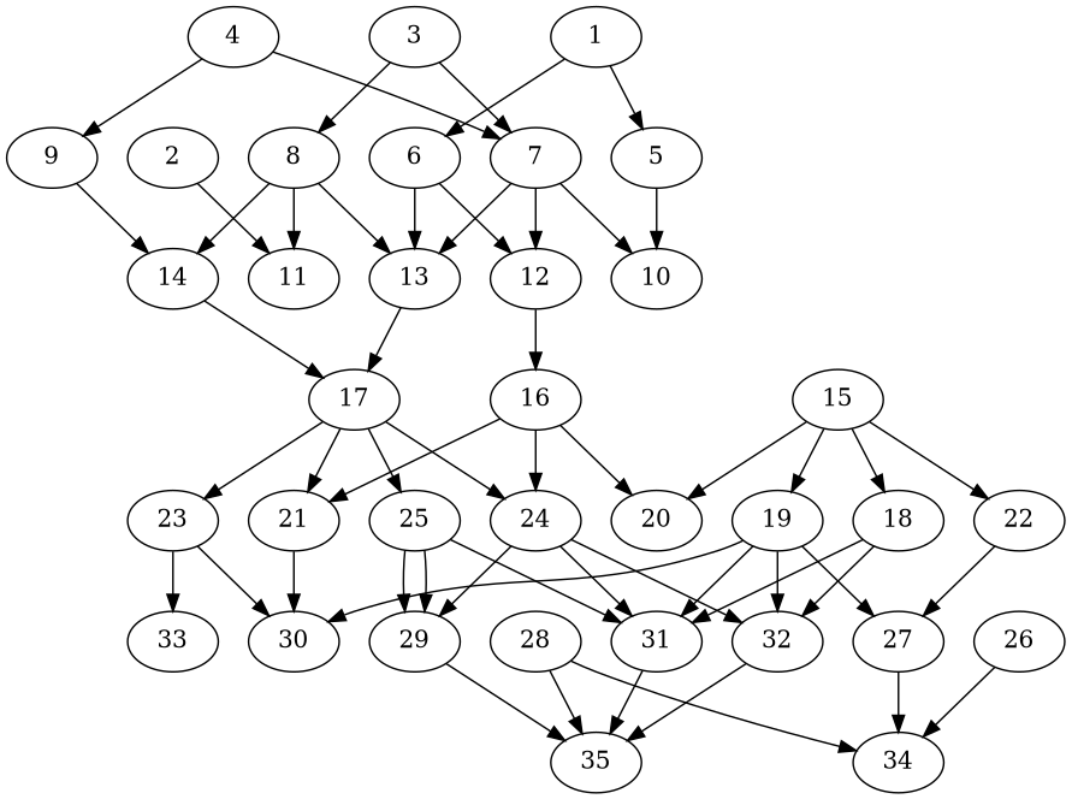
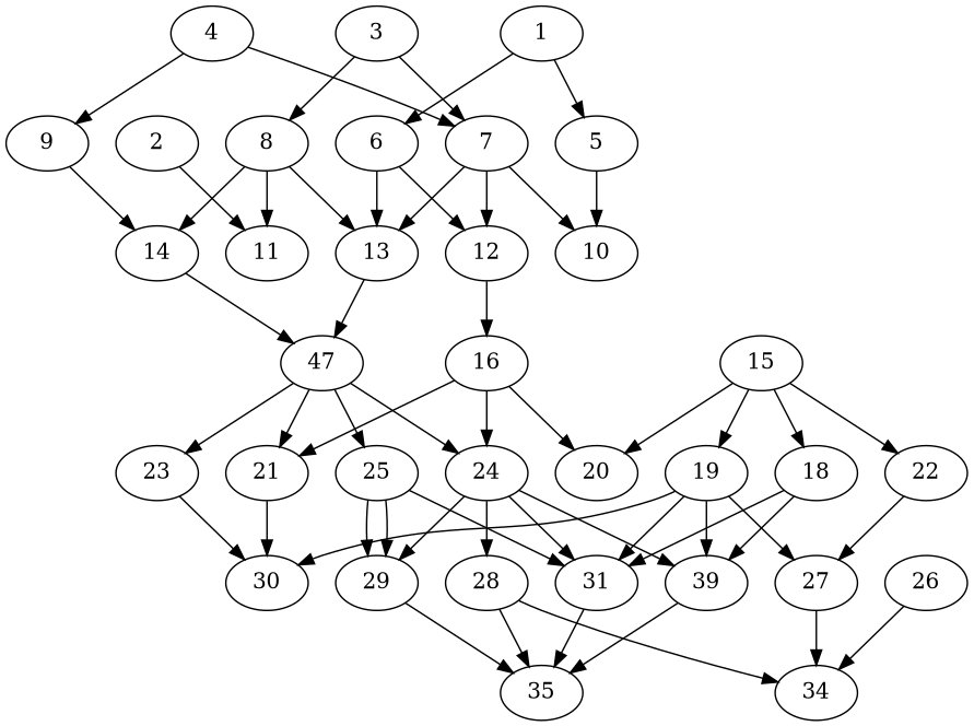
  digraph {
    fontname="DejaVu Serif"
    node [alpha=0.06 fontname="DejaVu Serif"]
    edge [fontname="DejaVu Serif"]
    1 [alpha=0.17 expect_size=175113698144219200]
    5 [alpha=0.11 expect_size=493938262774237888512]
    6 [alpha=0.08 expect_size=1877955032628854784000]
    10 [alpha=0.19 expect_size=30083197388437164]
    12 [alpha=0.13 expect_size=31920194435074228224]
    13 [alpha=0.19 expect_size=33979487441712368]
    16 [alpha=0.01 expect_size=462163146775827968]
-   17 [alpha=0.08 expect_size=556101286098248925184]
+   17 [alpha=0.08 expect_size=556101286098248925184 label=47]
    2 [alpha=0.18 expect_size=144522509634665152]
    11 [alpha=0.05 expect_size=32320187227734764]
    9 [alpha=0.07 expect_size=2328222393222638]
    14 [expect_size=125276118245677504]
    3 [expect_size=76402367968879536]
    7 [expect_size=35034117799057293312]
    8 [alpha=0.14 expect_size=15757324944609376]
    4 [alpha=0.01 expect_size=9720097999709602]
    15 [alpha=0.12 expect_size=1208049132807785]
    18 [expect_size=225406990937241944064]
    19 [alpha=0.05 expect_size=33541684124748611584]
    20 [alpha=0.07 expect_size=9641200736741954]
    22 [alpha=0.14 expect_size=556431120778919936000]
    21 [alpha=0.07 expect_size=67176930944976600]
    24 [alpha=0.18 expect_size=376330834053888192]
    23 [alpha=0.16 expect_size=1692537804932213899264]
    25 [alpha=0.17 expect_size=6588695264509253]
    31 [alpha=0.08 expect_size=102299671909733328]
-   32 [alpha=0.19 expect_size=9755681832995376]
+   32 [alpha=0.19 expect_size=9755681832995376 label=39]
    27 [alpha=0.12 expect_size=331161219813636736]
    30 [alpha=0.16 expect_size=49410268495852272]
    28 [alpha=0.15 expect_size=507467268005537251328]
    29 [alpha=0.18 expect_size=167768893492687798272]
-   33 [alpha=0.09 expect_size=876432572743902976]
    35 [alpha=0.04 expect_size=1270554278090759168]
    34 [alpha=0.11 expect_size=400541089095768384]
    26 [alpha=0.20 expect_size=39030570487614496]
    1 -> 5
    1 -> 6
    5 -> 10
    6 -> 12
    6 -> 13
    12 -> 16
    13 -> 17
    16 -> 20
    16 -> 21
    16 -> 24
    17 -> 21
    17 -> 24
    17 -> 23
    17 -> 25
    2 -> 11
    9 -> 14
    14 -> 17
    3 -> 7
    3 -> 8
    7 -> 10
    7 -> 12
    7 -> 13
    8 -> 13
    8 -> 11
    8 -> 14
    4 -> 9
    4 -> 7
    15 -> 18
    15 -> 19
    15 -> 20
    15 -> 22
    18 -> 31
    18 -> 32
    19 -> 31
    19 -> 32
    19 -> 27
    19 -> 30
    22 -> 27
    21 -> 30
    24 -> 31
    24 -> 32
+   24 -> 28
    24 -> 29
    23 -> 30
-   23 -> 33
    25 -> 31
    25 -> 29
    25 -> 29
    31 -> 35
    32 -> 35
    27 -> 34
    28 -> 35
    28 -> 34
    29 -> 35
    26 -> 34
  }
